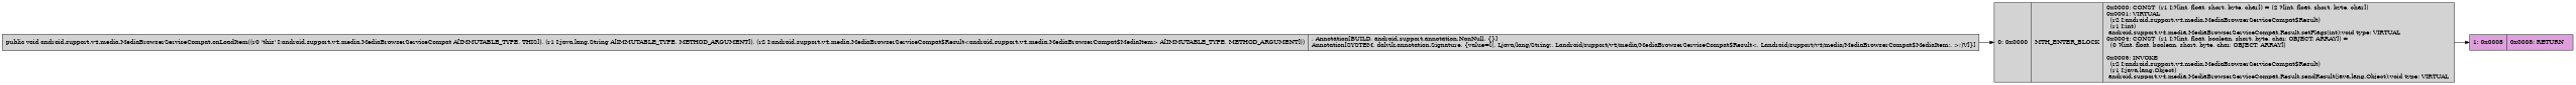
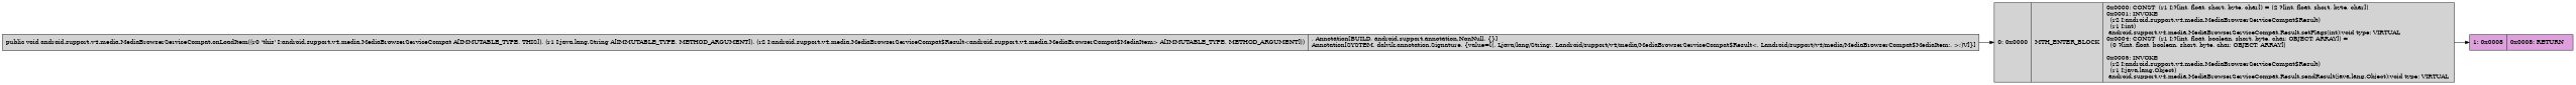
  digraph {
    rankdir=LR
    node [shape=record style=filled fillcolor=lightgrey]
-   n1 [label="{0\:\ 0x0000|MTH_ENTER_BLOCK\l|0x0000: CONST  (r1 I:?[int, float, short, byte, char]) = (2 ?[int, float, short, byte, char]) \l0x0001: VIRTUAL  \l  (r2 I:android.support.v4.media.MediaBrowserServiceCompat$Result)\l  (r1 I:int)\l android.support.v4.media.MediaBrowserServiceCompat.Result.setFlags(int):void type: VIRTUAL \l0x0004: CONST  (r1 I:?[int, float, boolean, short, byte, char, OBJECT, ARRAY]) = \l  (0 ?[int, float, boolean, short, byte, char, OBJECT, ARRAY])\l \l0x0005: INVOKE  \l  (r2 I:android.support.v4.media.MediaBrowserServiceCompat$Result)\l  (r1 I:java.lang.Object)\l android.support.v4.media.MediaBrowserServiceCompat.Result.sendResult(java.lang.Object):void type: VIRTUAL \l}"]
+   n1 [label="{0\:\ 0x0000|MTH_ENTER_BLOCK\l|0x0000: CONST  (r1 I:?[int, float, short, byte, char]) = (2 ?[int, float, short, byte, char]) \l0x0001: INVOKE  \l  (r2 I:android.support.v4.media.MediaBrowserServiceCompat$Result)\l  (r1 I:int)\l android.support.v4.media.MediaBrowserServiceCompat.Result.setFlags(int):void type: VIRTUAL \l0x0004: CONST  (r1 I:?[int, float, boolean, short, byte, char, OBJECT, ARRAY]) = \l  (0 ?[int, float, boolean, short, byte, char, OBJECT, ARRAY])\l \l0x0005: INVOKE  \l  (r2 I:android.support.v4.media.MediaBrowserServiceCompat$Result)\l  (r1 I:java.lang.Object)\l android.support.v4.media.MediaBrowserServiceCompat.Result.sendResult(java.lang.Object):void type: VIRTUAL \l}"]
    n2 [label="{1\:\ 0x0008|0x0008: RETURN   \l}" fillcolor=plum]
    n3 [label="{public void android.support.v4.media.MediaBrowserServiceCompat.onLoadItem((r0 'this' I:android.support.v4.media.MediaBrowserServiceCompat A[IMMUTABLE_TYPE, THIS]), (r1 I:java.lang.String A[IMMUTABLE_TYPE, METHOD_ARGUMENT]), (r2 I:android.support.v4.media.MediaBrowserServiceCompat$Result\<android.support.v4.media.MediaBrowserCompat$MediaItem\> A[IMMUTABLE_TYPE, METHOD_ARGUMENT]))  | , Annotation[BUILD, android.support.annotation.NonNull, \{\}]\lAnnotation[SYSTEM, dalvik.annotation.Signature, \{value=[(, Ljava\/lang\/String;, Landroid\/support\/v4\/media\/MediaBrowserServiceCompat$Result\<, Landroid\/support\/v4\/media\/MediaBrowserCompat$MediaItem;, \>;)V]\}]\l}"]
    n1 -> n2
    n3 -> n1
  }
